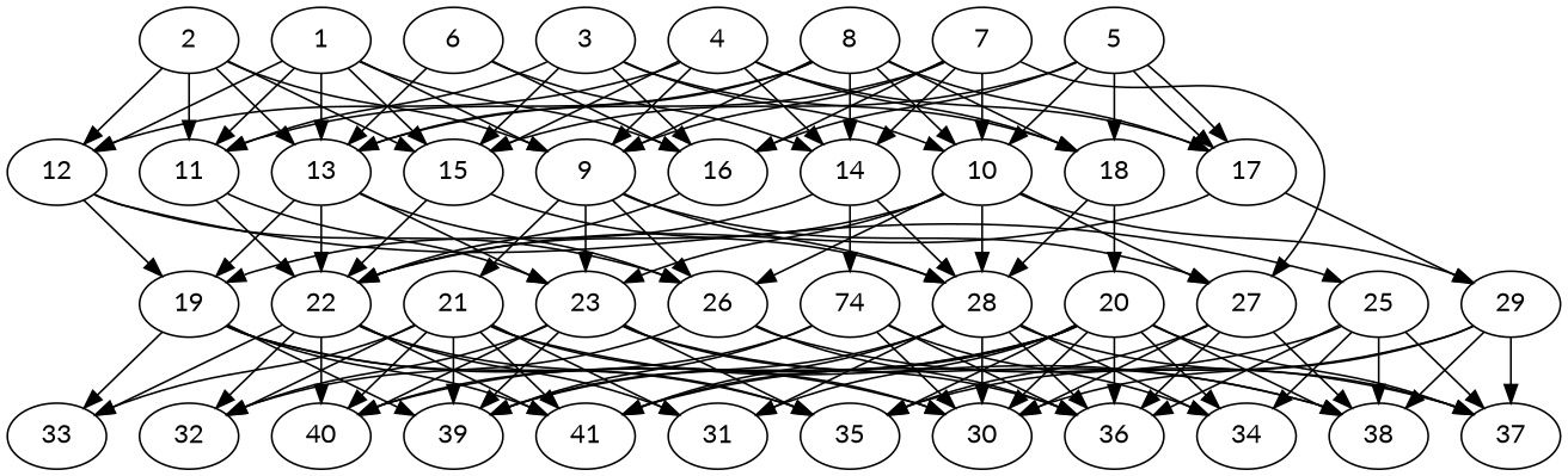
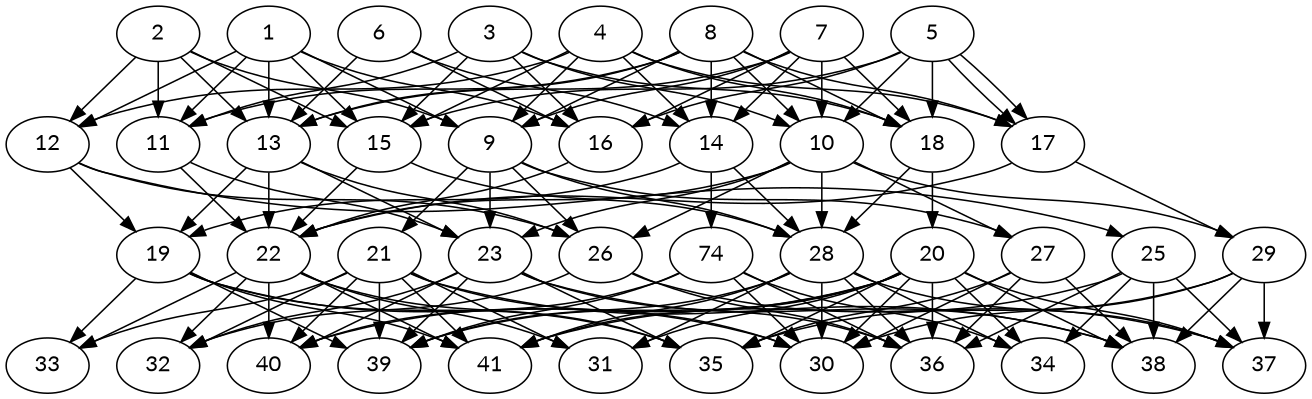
  digraph {
    fontname=Lato
    node [alpha=0.05 fontname=Lato]
    edge [fontname=Lato]
    1 [expect_size=7332998812416520224768]
    9 [alpha=0.01 expect_size=4458710708628500774912]
    11 [alpha=0.16 expect_size=829892593219093504]
    12 [alpha=0.19 expect_size=9736410403186413666304]
    13 [alpha=0.12 expect_size=14687698551312079650816]
    15 [alpha=0.09 expect_size=3653402462519296000000]
    16 [alpha=0.08 expect_size=7849856963238712320]
    21 [alpha=0.16 expect_size=147989965078151840]
    23 [alpha=0.10 expect_size=6331883704732487680]
    26 [alpha=0.02 expect_size=44134912630920368]
    27 [alpha=0.04 expect_size=1964618781803348480]
    28 [alpha=0.16 expect_size=329903710422712704]
    22 [alpha=0.04 expect_size=5592959992913067008]
    19 [alpha=0.06 expect_size=3963707121077925707776]
    25 [alpha=0.19 expect_size=3651216695403890176]
    30 [alpha=0.13 expect_size=2372964543465907712]
    33 [alpha=0.01 expect_size=2567983713926342770688]
    39 [alpha=0.09 expect_size=1669442662565771264]
    41 [alpha=0.15 expect_size=16324303817440531316736]
    31 [alpha=0.09 expect_size=2555571577377028608]
    38 [alpha=0.03 expect_size=785520611532417920]
    40 [alpha=0.14 expect_size=730872925177977503744]
    32 [alpha=0.11 expect_size=12497556541023478349824]
    35 [alpha=0.15 expect_size=6777080527397215797248]
    36 [alpha=0.17 expect_size=640827565925104640]
    37 [alpha=0.08 expect_size=2653504344262598197248]
    34 [alpha=0.03 expect_size=8755815297241774080]
    2 [alpha=0.14 expect_size=3329738283042109128704]
    3 [alpha=0.01 expect_size=44905484974493952]
    10 [alpha=0.08 expect_size=2215142840826412924928]
    18 [alpha=0.10 expect_size=402925828683690624]
    29 [expect_size=34227677944790888]
    20 [alpha=0.15 expect_size=4275436532113684480]
    4 [expect_size=2164382193071679744]
    14 [alpha=0.13 expect_size=98798110175725092864]
    17 [expect_size=10068109025195878400]
    n37 [alpha=0.08 expect_size=4113170169425378816 label=74]
    5 [alpha=0.12 expect_size=6316036143379155]
    6 [alpha=0.16 expect_size=105600999573416288]
    7 [alpha=0.15 expect_size=5111756253630038016000]
    8 [alpha=0.13 expect_size=11448956527886858240]
    1 -> 9
    1 -> 11
    1 -> 12
    1 -> 13
    1 -> 15
    1 -> 16
    9 -> 21
    9 -> 23
    9 -> 26
    9 -> 27
    9 -> 28
    11 -> 23
    11 -> 22
    12 -> 26
    12 -> 19
    12 -> 25
    13 -> 23
    13 -> 26
    13 -> 22
    13 -> 19
    15 -> 28
    15 -> 22
    16 -> 22
    21 -> 30
    21 -> 33
    21 -> 39
    21 -> 41
    21 -> 31
    21 -> 38
    21 -> 40
    21 -> 32
    23 -> 39
    23 -> 38
    23 -> 40
    23 -> 32
    23 -> 35
    23 -> 36
    26 -> 32
    26 -> 36
    26 -> 37
    27 -> 30
    27 -> 38
    27 -> 35
    27 -> 36
    28 -> 30
    28 -> 39
    28 -> 41
    28 -> 31
    28 -> 36
    28 -> 37
    28 -> 34
    22 -> 33
    22 -> 41
    22 -> 31
    22 -> 40
    22 -> 32
    22 -> 35
    19 -> 30
    19 -> 33
    19 -> 39
    19 -> 41
    19 -> 35
    25 -> 41
    25 -> 38
    25 -> 36
    25 -> 37
    25 -> 34
    2 -> 9
    2 -> 11
    2 -> 12
    2 -> 13
    2 -> 15
    3 -> 11
    3 -> 15
    3 -> 16
    3 -> 10
    3 -> 18
    10 -> 23
    10 -> 26
    10 -> 27
    10 -> 28
    10 -> 22
    10 -> 29
    18 -> 28
    18 -> 20
    29 -> 30
    29 -> 38
    29 -> 35
    29 -> 37
    20 -> 30
    20 -> 39
    20 -> 41
    20 -> 31
    20 -> 38
    20 -> 40
    20 -> 35
    20 -> 36
    20 -> 37
    20 -> 34
    4 -> 9
    4 -> 12
    4 -> 15
    4 -> 18
    4 -> 14
    4 -> 17
    14 -> 28
    14 -> 19
    14 -> n37
    17 -> 22
    17 -> 29
    n37 -> 30
    n37 -> 39
    n37 -> 40
    n37 -> 36
    n37 -> 34
    5 -> 15
    5 -> 16
    5 -> 10
    5 -> 18
    5 -> 17
    5 -> 17
    6 -> 13
    6 -> 16
    6 -> 14
    7 -> 9
    7 -> 13
    7 -> 16
    7 -> 10
-   7 -> 27
+   7 -> 18
    7 -> 14
    8 -> 9
    8 -> 11
    8 -> 13
    8 -> 10
    8 -> 18
    8 -> 14
    8 -> 17
  }
